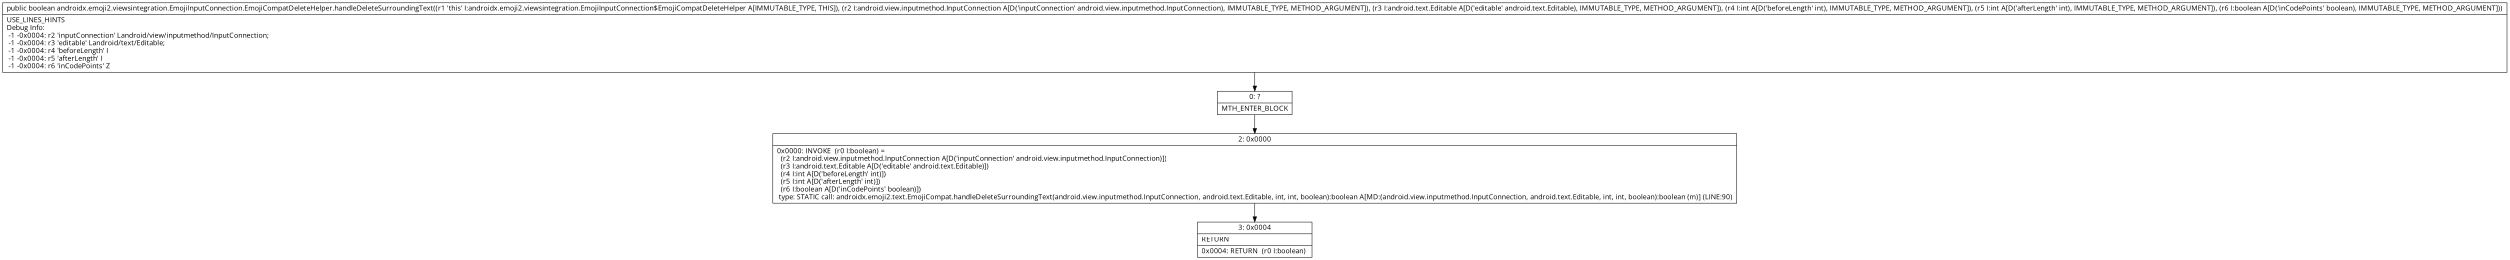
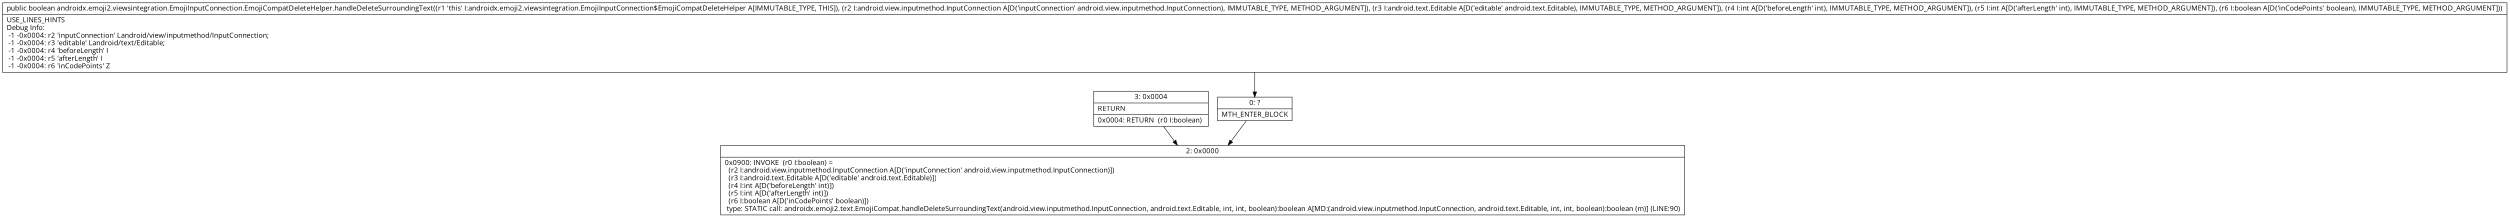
  digraph {
    fontname="Open Sans"
    node [fontname="Open Sans" shape=record]
    edge [fontname="Open Sans"]
    n1 [label="{0\:\ ?|MTH_ENTER_BLOCK\l}"]
-   n2 [label="{2\:\ 0x0000|0x0000: INVOKE  (r0 I:boolean) = \l  (r2 I:android.view.inputmethod.InputConnection A[D('inputConnection' android.view.inputmethod.InputConnection)])\l  (r3 I:android.text.Editable A[D('editable' android.text.Editable)])\l  (r4 I:int A[D('beforeLength' int)])\l  (r5 I:int A[D('afterLength' int)])\l  (r6 I:boolean A[D('inCodePoints' boolean)])\l type: STATIC call: androidx.emoji2.text.EmojiCompat.handleDeleteSurroundingText(android.view.inputmethod.InputConnection, android.text.Editable, int, int, boolean):boolean A[MD:(android.view.inputmethod.InputConnection, android.text.Editable, int, int, boolean):boolean (m)] (LINE:90)\l}"]
+   n2 [label="{2\:\ 0x0000|0x0900: INVOKE  (r0 I:boolean) = \l  (r2 I:android.view.inputmethod.InputConnection A[D('inputConnection' android.view.inputmethod.InputConnection)])\l  (r3 I:android.text.Editable A[D('editable' android.text.Editable)])\l  (r4 I:int A[D('beforeLength' int)])\l  (r5 I:int A[D('afterLength' int)])\l  (r6 I:boolean A[D('inCodePoints' boolean)])\l type: STATIC call: androidx.emoji2.text.EmojiCompat.handleDeleteSurroundingText(android.view.inputmethod.InputConnection, android.text.Editable, int, int, boolean):boolean A[MD:(android.view.inputmethod.InputConnection, android.text.Editable, int, int, boolean):boolean (m)] (LINE:90)\l}"]
    n3 [label="{3\:\ 0x0004|RETURN\l|0x0004: RETURN  (r0 I:boolean) \l}"]
    n4 [label="{public boolean androidx.emoji2.viewsintegration.EmojiInputConnection.EmojiCompatDeleteHelper.handleDeleteSurroundingText((r1 'this' I:androidx.emoji2.viewsintegration.EmojiInputConnection$EmojiCompatDeleteHelper A[IMMUTABLE_TYPE, THIS]), (r2 I:android.view.inputmethod.InputConnection A[D('inputConnection' android.view.inputmethod.InputConnection), IMMUTABLE_TYPE, METHOD_ARGUMENT]), (r3 I:android.text.Editable A[D('editable' android.text.Editable), IMMUTABLE_TYPE, METHOD_ARGUMENT]), (r4 I:int A[D('beforeLength' int), IMMUTABLE_TYPE, METHOD_ARGUMENT]), (r5 I:int A[D('afterLength' int), IMMUTABLE_TYPE, METHOD_ARGUMENT]), (r6 I:boolean A[D('inCodePoints' boolean), IMMUTABLE_TYPE, METHOD_ARGUMENT]))  | USE_LINES_HINTS\lDebug Info:\l  \-1 \-0x0004: r2 'inputConnection' Landroid\/view\/inputmethod\/InputConnection;\l  \-1 \-0x0004: r3 'editable' Landroid\/text\/Editable;\l  \-1 \-0x0004: r4 'beforeLength' I\l  \-1 \-0x0004: r5 'afterLength' I\l  \-1 \-0x0004: r6 'inCodePoints' Z\l}"]
    n1 -> n2
-   n2 -> n3
+   n3 -> n2
    n4 -> n1
  }
